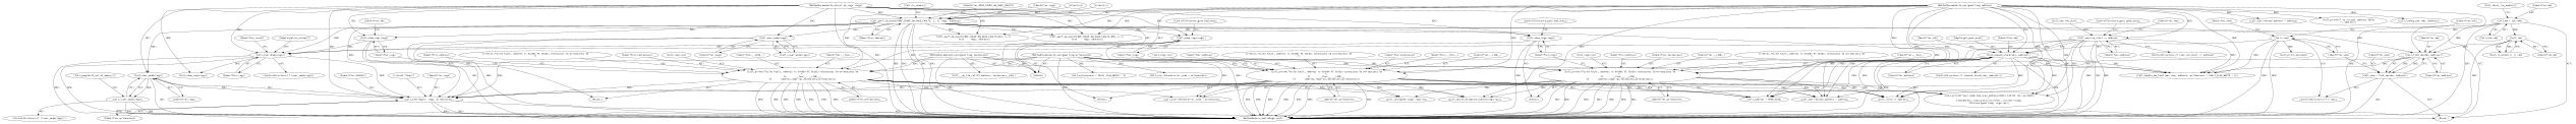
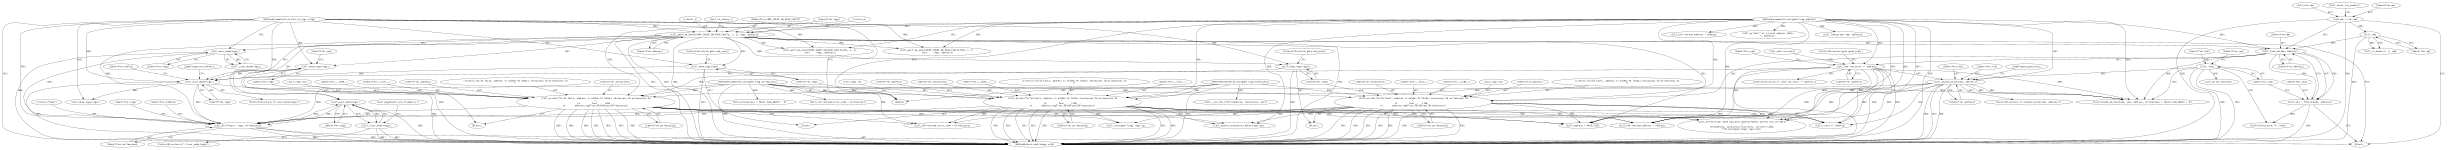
  digraph {
    fontname="Source Code Pro"
    node [fontname="Source Code Pro"]
    edge [fontname="Source Code Pro"]
    n1 [label="(Call,user_mode(regs))"]
    n2 [label="(Call,die(\"Oops\", regs, writeaccess))"]
    n3 [label="(Call,!user_mode(regs))"]
    n4 [label="(MethodReturn,asmlinkage void)"]
    n5 [label="(Identifier,regs)"]
    n6 [label="(Block,)"]
    n7 [label="(Identifier,writeaccess)"]
    n8 [label="(ControlStructure,if (!user_mode(regs)))"]
    n9 [label="(Call,perf_sw_event(PERF_COUNT_SW_PAGE_FAULTS, 1, 0, regs, address))"]
    n10 [label="(Call,user_mode(regs))"]
    n11 [label="(Call,show_regs(regs))"]
    n12 [label="(Call,show_regs(regs))"]
    n13 [label="(Call,show_regs(regs))"]
    n14 [label="(Call,user_mode(regs))"]
    n15 [label="(Call,find_vma(mm, address))"]
    n16 [label="(Identifier,address)"]
    n17 [label="(Call,perf_sw_event(PERF_COUNT_SW_PAGE_FAULTS_MAJ, 1, 0,\n \t\t\t\t     regs, address))"]
    n18 [label="(Call,perf_sw_event(PERF_COUNT_SW_PAGE_FAULTS_MIN, 1, 0,\n \t\t\t\t     regs, address))"]
    n19 [label="(Call,address < PAGE_SIZE)"]
    n20 [label="(Call,show_regs(regs))"]
    n21 [label="(ControlStructure,if (user_mode(regs)))"]
    n22 [label="(Identifier,regs)"]
    n23 [label="(Identifier,regs)"]
    n24 [label="(Block,)"]
    n25 [label="(Block,)"]
    n26 [label="(Identifier,regs)"]
    n27 [label="(Block,)"]
    n28 [label="(Identifier,regs)"]
    n29 [label="(Call,!user_mode(regs))"]
    n30 [label="(Identifier,regs)"]
    n31 [label="(Call,vma->vm_start <= address)"]
    n32 [label="(Call,printk(\"%s:%d fault, address is 0x%08x PC %016Lx textaccess %d writeaccess %d\n\",\n\t\t       __func__, __LINE__,\n\t\t       address,regs->pc,textaccess,writeaccess))"]
    n33 [label="(Call,handle_mm_fault(mm, vma, address, writeaccess ? FAULT_FLAG_WRITE : 0))"]
    n34 [label="(Call,vma = find_vma(mm, address))"]
    n35 [label="(Identifier,address)"]
    n36 [label="(MethodParameterIn,struct pt_regs *regs)"]
    1000115
    n38 [label="(MethodParameterIn,unsigned long address)"]
    n39 [label="(Call,printk(\"%s:%d fault, address is 0x%08x PC %016Lx textaccess %d writeaccess %d\n\",\n\t\t       __func__, __LINE__,\n\t\t       address,regs->pc,textaccess,writeaccess))"]
    n40 [label="(Call,expand_stack(vma, address))"]
    n41 [label="(Call,printk(\"%s:%d fault, address is 0x%08x PC %016Lx textaccess %d writeaccess %d\n\",\n\t\t       __func__, __LINE__,\n\t\t       address,regs->pc,textaccess,writeaccess))"]
    n42 [label="(Call,tsk->thread.address = address)"]
    n43 [label="(Call,printk(\" at virtual address %08lx\n\", address))"]
    n44 [label="(Call,lookup_pte (mm, address))"]
    n45 [label="(Call,tsk->thread.address = address)"]
    n46 [label="(Call,printk(\"user mode bad_area address=%08lx pid=%d (%s) pc=%08lx\n\",\n\t\t\t\taddress, task_pid_nr(current), current->comm,\n\t\t\t\t(unsigned long) regs->pc))"]
    n47 [label="(Call,(void *) address)"]
    n48 [label="(Call,search_exception_tables(regs->pc))"]
    n49 [label="(Call,tsk->thread.error_code = writeaccess)"]
    n50 [label="(Call,(unsigned long) regs->pc)"]
    n51 [label="(Identifier,writeaccess)"]
    n52 [label="(Identifier,address)"]
    n53 [label="(ControlStructure,if (expand_stack(vma, address)))"]
    n54 [label="(ControlStructure,if (vma->vm_start <= address))"]
    n55 [label="(Identifier,address)"]
    n56 [label="(Identifier,writeaccess)"]
    n57 [label="(Identifier,writeaccess)"]
    n58 [label="(Call,__do_tlb_refill(address, textaccess, pte))"]
    n59 [label="(Call,!vma)"]
    n60 [label="(Call,print_vma(vma))"]
    n61 [label="(Identifier,vma)"]
    n62 [label="(ControlStructure,if (!vma))"]
    n63 [label="(Call,!mm)"]
    n64 [label="(Call,in_atomic() || !mm)"]
    n65 [label="(Identifier,mm)"]
    n66 [label="(Call,mm = tsk->mm)"]
    n67 [label="(Call,tsk->mm)"]
    n68 [label="(MethodParameterIn,unsigned long textaccess)"]
    n69 [label="(MethodParameterIn,unsigned long writeaccess)"]
    n70 [label="(Call,tsk->thread.error_code = writeaccess)"]
    n71 [label="(Call,writeaccess ? FAULT_FLAG_WRITE : 0)"]
    n72 [label="(JumpTarget,no_context:)"]
    n73 [label="(Call,local_irq_enable())"]
    n74 [label="(Identifier,__func__)"]
    n75 [label="(Identifier,mm)"]
    n76 [label="(Identifier,tsk)"]
    n77 [label="(ControlStructure,goto bad_area;)"]
    n78 [label="(Identifier,address)"]
    n79 [label="(Call,vma->vm_start)"]
    n80 [label="(ControlStructure,goto bad_area;)"]
    n81 [label="(Literal,\"%s:%d fault, address is 0x%08x PC %016Lx textaccess %d writeaccess %d\n\")"]
    n82 [label="(Identifier,vma)"]
    n83 [label="(Literal,\"%s:%d fault, address is 0x%08x PC %016Lx textaccess %d writeaccess %d\n\")"]
    n84 [label="(JumpTarget,good_area:)"]
    n85 [label="(Identifier,textaccess)"]
    n86 [label="(Call,regs->pc)"]
    n87 [label="(Identifier,vma)"]
    n88 [label="(Identifier,__func__)"]
    n89 [label="(Identifier,textaccess)"]
    n90 [label="(Identifier,regs)"]
    n91 [label="(Identifier,SIGKILL)"]
    n92 [label="(Identifier,__LINE__)"]
    n93 [label="(Call,pagefault_out_of_memory())"]
    n94 [label="(Identifier,mm)"]
    n95 [label="(ControlStructure,goto good_area;)"]
    n96 [label="(Literal,\"Oops\")"]
    n97 [label="(Literal,0)"]
    n98 [label="(Identifier,address)"]
    n99 [label="(Literal,1)"]
    n100 [label="(Identifier,textaccess)"]
    n101 [label="(Call,regs->pc)"]
    n102 [label="(Identifier,vma)"]
    n103 [label="(Identifier,address)"]
    n104 [label="(Call,regs->pc)"]
    n105 [label="(Identifier,__LINE__)"]
    n106 [label="(Literal,\"%s:%d fault, address is 0x%08x PC %016Lx textaccess %d writeaccess %d\n\")"]
    n107 [label="(Identifier,regs)"]
    n108 [label="(Identifier,vma)"]
    n109 [label="(Call,in_atomic())"]
    n110 [label="(Identifier,PERF_COUNT_SW_PAGE_FAULTS)"]
    n111 [label="(Identifier,__LINE__)"]
    n112 [label="(Identifier,__func__)"]
    n113 [label="(Identifier,tsk)"]
    n114 [label="(Identifier,vma)"]
-   n115 [label="(Identifier,count)"]
+   n115 [label="(Identifier,tables)"]
    n1 -> n2 [label="DDG: "]
    n1 -> n3 [label="AST: "]
    n1 -> n3 [label="DDG: "]
    n1 -> n4 [label="DDG: "]
    n1 -> n5 [label="CFG: "]
    n2 -> n1 [label="DDG: "]
    n2 -> n4 [label="DDG: "]
    n2 -> n4 [label="DDG: "]
    n2 -> n6 [label="AST: "]
    n2 -> n7 [label="CFG: "]
    n3 -> n1 [label="CFG: "]
    n3 -> n4 [label="DDG: "]
    n3 -> n4 [label="DDG: "]
    n3 -> n8 [label="AST: "]
    n5 -> n1 [label="AST: "]
    n7 -> n2 [label="AST: "]
    n9 -> n1 [label="DDG: "]
    n9 -> n2 [label="DDG: "]
    n9 -> n4 [label="DDG: "]
    n9 -> n4 [label="DDG: "]
    n9 -> n4 [label="DDG: "]
    n9 -> n4 [label="DDG: "]
    n9 -> n6 [label="AST: "]
    n9 -> n10 [label="DDG: "]
    n9 -> n11 [label="DDG: "]
    n9 -> n12 [label="DDG: "]
    n9 -> n13 [label="DDG: "]
    n9 -> n14 [label="DDG: "]
    n9 -> n15 [label="DDG: "]
    n9 -> n16 [label="CFG: "]
    n9 -> n17 [label="DDG: "]
    n9 -> n18 [label="DDG: "]
    n9 -> n19 [label="DDG: "]
    n10 -> n2 [label="DDG: "]
    n10 -> n4 [label="DDG: "]
    n10 -> n4 [label="DDG: "]
    n10 -> n20 [label="DDG: "]
    n10 -> n21 [label="AST: "]
    n10 -> n22 [label="CFG: "]
    n11 -> n4 [label="DDG: "]
    n11 -> n10 [label="DDG: "]
    n11 -> n23 [label="CFG: "]
    n11 -> n24 [label="AST: "]
    n12 -> n4 [label="DDG: "]
    n12 -> n10 [label="DDG: "]
    n12 -> n25 [label="AST: "]
    n12 -> n26 [label="CFG: "]
    n13 -> n4 [label="DDG: "]
    n13 -> n10 [label="DDG: "]
    n13 -> n27 [label="AST: "]
    n13 -> n28 [label="CFG: "]
    n14 -> n2 [label="DDG: "]
    n14 -> n4 [label="DDG: "]
    n14 -> n29 [label="AST: "]
    n14 -> n29 [label="DDG: "]
    n14 -> n30 [label="CFG: "]
+   n15 -> n31 [label="DDG: "]
    n15 -> n32 [label="DDG: "]
    n15 -> n33 [label="DDG: "]
    n15 -> n34 [label="AST: "]
    n15 -> n34 [label="DDG: "]
    n15 -> n34 [label="DDG: "]
    n15 -> n35 [label="CFG: "]
    n16 -> n9 [label="AST: "]
    n22 -> n10 [label="AST: "]
    n23 -> n11 [label="AST: "]
    n23 -> n39 [label="CFG: "]
    n26 -> n12 [label="AST: "]
    n26 -> n41 [label="CFG: "]
    n28 -> n13 [label="AST: "]
    n28 -> n32 [label="CFG: "]
    n29 -> n14 [label="CFG: "]
    n30 -> n14 [label="AST: "]
    n31 -> n4 [label="DDG: "]
    n31 -> n4 [label="DDG: "]
    n31 -> n4 [label="DDG: "]
    n31 -> n19 [label="DDG: "]
    n31 -> n33 [label="DDG: "]
    n31 -> n40 [label="AST: "]
    n31 -> n41 [label="DDG: "]
    n31 -> n45 [label="DDG: "]
    n31 -> n46 [label="DDG: "]
    n31 -> n47 [label="DDG: "]
    n31 -> n54 [label="AST: "]
    n31 -> n55 [label="CFG: "]
    n32 -> n2 [label="DDG: "]
    n32 -> n4 [label="DDG: "]
    n32 -> n4 [label="DDG: "]
    n32 -> n4 [label="DDG: "]
    n32 -> n4 [label="DDG: "]
    n32 -> n4 [label="DDG: "]
    n32 -> n4 [label="DDG: "]
    n32 -> n4 [label="DDG: "]
    n32 -> n19 [label="DDG: "]
    n32 -> n27 [label="AST: "]
    n32 -> n45 [label="DDG: "]
    n32 -> n46 [label="DDG: "]
    n32 -> n47 [label="DDG: "]
    n32 -> n48 [label="DDG: "]
    n32 -> n49 [label="DDG: "]
    n32 -> n50 [label="DDG: "]
    n32 -> n56 [label="CFG: "]
    n34 -> n4 [label="DDG: "]
    n34 -> n6 [label="AST: "]
    n34 -> n15 [label="CFG: "]
    n34 -> n62 [label="DDG: "]
    n35 -> n15 [label="AST: "]
    n36 -> n1 [label="DDG: "]
    n36 -> n2 [label="DDG: "]
    n36 -> n4 [label="DDG: "]
    n36 -> n9 [label="DDG: "]
    n36 -> n10 [label="DDG: "]
    n36 -> n11 [label="DDG: "]
    n36 -> n12 [label="DDG: "]
    n36 -> n13 [label="DDG: "]
    n36 -> n14 [label="DDG: "]
    n36 -> n17 [label="DDG: "]
    n36 -> n18 [label="DDG: "]
    n36 -> n20 [label="DDG: "]
    n36 -> 1000115 [label="AST: "]
    n38 -> n4 [label="DDG: "]
    n38 -> n9 [label="DDG: "]
    n38 -> n15 [label="DDG: "]
    n38 -> n17 [label="DDG: "]
    n38 -> n18 [label="DDG: "]
    n38 -> n19 [label="DDG: "]
    n38 -> n31 [label="DDG: "]
    n38 -> n32 [label="DDG: "]
    n38 -> n33 [label="DDG: "]
    n38 -> 1000115 [label="AST: "]
    n38 -> n39 [label="DDG: "]
    n38 -> n40 [label="DDG: "]
    n38 -> n41 [label="DDG: "]
    n38 -> n42 [label="DDG: "]
    n38 -> n43 [label="DDG: "]
    n38 -> n44 [label="DDG: "]
    n38 -> n45 [label="DDG: "]
    n38 -> n46 [label="DDG: "]
    n38 -> n47 [label="DDG: "]
    n38 -> n48 [label="DDG: "]
    n39 -> n2 [label="DDG: "]
    n39 -> n4 [label="DDG: "]
    n39 -> n4 [label="DDG: "]
    n39 -> n4 [label="DDG: "]
    n39 -> n4 [label="DDG: "]
    n39 -> n4 [label="DDG: "]
    n39 -> n4 [label="DDG: "]
    n39 -> n4 [label="DDG: "]
    n39 -> n19 [label="DDG: "]
    n39 -> n24 [label="AST: "]
    n39 -> n45 [label="DDG: "]
    n39 -> n46 [label="DDG: "]
    n39 -> n47 [label="DDG: "]
    n39 -> n48 [label="DDG: "]
    n39 -> n49 [label="DDG: "]
    n39 -> n50 [label="DDG: "]
    n39 -> n51 [label="CFG: "]
    n40 -> n4 [label="DDG: "]
    n40 -> n4 [label="DDG: "]
    n40 -> n4 [label="DDG: "]
    n40 -> n19 [label="DDG: "]
    n40 -> n33 [label="DDG: "]
    n40 -> n33 [label="DDG: "]
    n40 -> n39 [label="DDG: "]
    n40 -> n45 [label="DDG: "]
    n40 -> n46 [label="DDG: "]
    n40 -> n47 [label="DDG: "]
    n40 -> n52 [label="CFG: "]
    n40 -> n53 [label="AST: "]
    n41 -> n2 [label="DDG: "]
    n41 -> n4 [label="DDG: "]
    n41 -> n4 [label="DDG: "]
    n41 -> n4 [label="DDG: "]
    n41 -> n4 [label="DDG: "]
    n41 -> n4 [label="DDG: "]
    n41 -> n4 [label="DDG: "]
    n41 -> n4 [label="DDG: "]
    n41 -> n19 [label="DDG: "]
    n41 -> n25 [label="AST: "]
    n41 -> n45 [label="DDG: "]
    n41 -> n46 [label="DDG: "]
    n41 -> n47 [label="DDG: "]
    n41 -> n48 [label="DDG: "]
    n41 -> n49 [label="DDG: "]
    n41 -> n50 [label="DDG: "]
    n41 -> n57 [label="CFG: "]
    n51 -> n39 [label="AST: "]
    n52 -> n40 [label="AST: "]
    n55 -> n31 [label="AST: "]
    n56 -> n32 [label="AST: "]
    n57 -> n41 [label="AST: "]
    n59 -> n4 [label="DDG: "]
    n59 -> n4 [label="DDG: "]
    n59 -> n33 [label="DDG: "]
    n59 -> n40 [label="DDG: "]
    n59 -> n60 [label="DDG: "]
    n59 -> n61 [label="CFG: "]
    n59 -> n62 [label="CFG: "]
    n61 -> n34 [label="CFG: "]
    n61 -> n59 [label="AST: "]
    n63 -> n4 [label="DDG: "]
    n63 -> n15 [label="DDG: "]
    n63 -> n64 [label="AST: "]
    n63 -> n64 [label="DDG: "]
    n63 -> n65 [label="CFG: "]
-   n64 -> n63 [label="CFG: "]
    n65 -> n63 [label="AST: "]
    n66 -> n4 [label="DDG: "]
    n66 -> n4 [label="DDG: "]
    n66 -> n6 [label="AST: "]
    n66 -> n15 [label="DDG: "]
    n66 -> n63 [label="DDG: "]
-   n66 -> n67 [label="CFG: "]
    n67 -> n66 [label="AST: "]
    n68 -> n4 [label="DDG: "]
    n68 -> n32 [label="DDG: "]
    n68 -> 1000115 [label="AST: "]
    n68 -> n39 [label="DDG: "]
    n68 -> n41 [label="DDG: "]
    n68 -> n58 [label="DDG: "]
    n69 -> n2 [label="DDG: "]
    n69 -> n4 [label="DDG: "]
    n69 -> n32 [label="DDG: "]
    n69 -> n33 [label="DDG: "]
    n69 -> 1000115 [label="AST: "]
    n69 -> n39 [label="DDG: "]
    n69 -> n41 [label="DDG: "]
    n69 -> n49 [label="DDG: "]
    n69 -> n70 [label="DDG: "]
    n69 -> n71 [label="DDG: "]
    n72 -> n10 [label="CFG: "]
    n73 -> n66 [label="CFG: "]
    n74 -> n39 [label="AST: "]
    n75 -> n15 [label="AST: "]
    n76 -> n59 [label="CFG: "]
    n77 -> n13 [label="CFG: "]
    n78 -> n41 [label="AST: "]
    n79 -> n31 [label="CFG: "]
    n80 -> n11 [label="CFG: "]
    n81 -> n32 [label="AST: "]
    n82 -> n34 [label="AST: "]
    n83 -> n41 [label="AST: "]
    n84 -> n40 [label="CFG: "]
    n85 -> n32 [label="AST: "]
    n86 -> n39 [label="AST: "]
    n87 -> n40 [label="AST: "]
    n88 -> n32 [label="AST: "]
    n89 -> n41 [label="AST: "]
    n90 -> n9 [label="AST: "]
    n91 -> n2 [label="CFG: "]
    n92 -> n32 [label="AST: "]
    n93 -> n3 [label="CFG: "]
    n94 -> n66 [label="AST: "]
    n95 -> n31 [label="CFG: "]
    n96 -> n2 [label="AST: "]
    n97 -> n9 [label="AST: "]
    n98 -> n39 [label="AST: "]
    n99 -> n9 [label="AST: "]
    n100 -> n39 [label="AST: "]
    n101 -> n32 [label="AST: "]
    n102 -> n31 [label="CFG: "]
    n103 -> n32 [label="AST: "]
    n104 -> n41 [label="AST: "]
    n105 -> n39 [label="AST: "]
    n106 -> n39 [label="AST: "]
    n107 -> n2 [label="AST: "]
    n108 -> n59 [label="CFG: "]
    n109 -> n9 [label="CFG: "]
    n110 -> n9 [label="AST: "]
    n111 -> n41 [label="AST: "]
    n112 -> n41 [label="AST: "]
    n113 -> n40 [label="CFG: "]
    n114 -> n12 [label="CFG: "]
    n115 -> n10 [label="CFG: "]
  }
